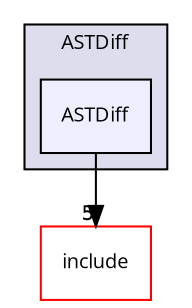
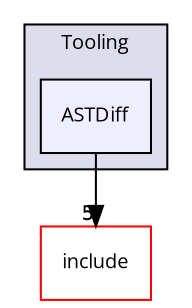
  digraph {
    compound=true
    fontname="Open Sans"
    node [fontname="Open Sans" fontsize=10 shape=box]
    n1 [fillcolor="#eeeeff" label=ASTDiff pencolor=black style=filled]
    n2 [color=red label=include]
    subgraph cluster_1 {
      bgcolor="#ddddee"
      fontsize=10
-     label=ASTDiff
+     label=Tooling
      pencolor=black
      n1
    }
    n1 -> n2 [headlabel=5 labeldistance=1.5 labelfontname=Helvetica labelfontsize=10 fontname="Open Sans"]
  }
